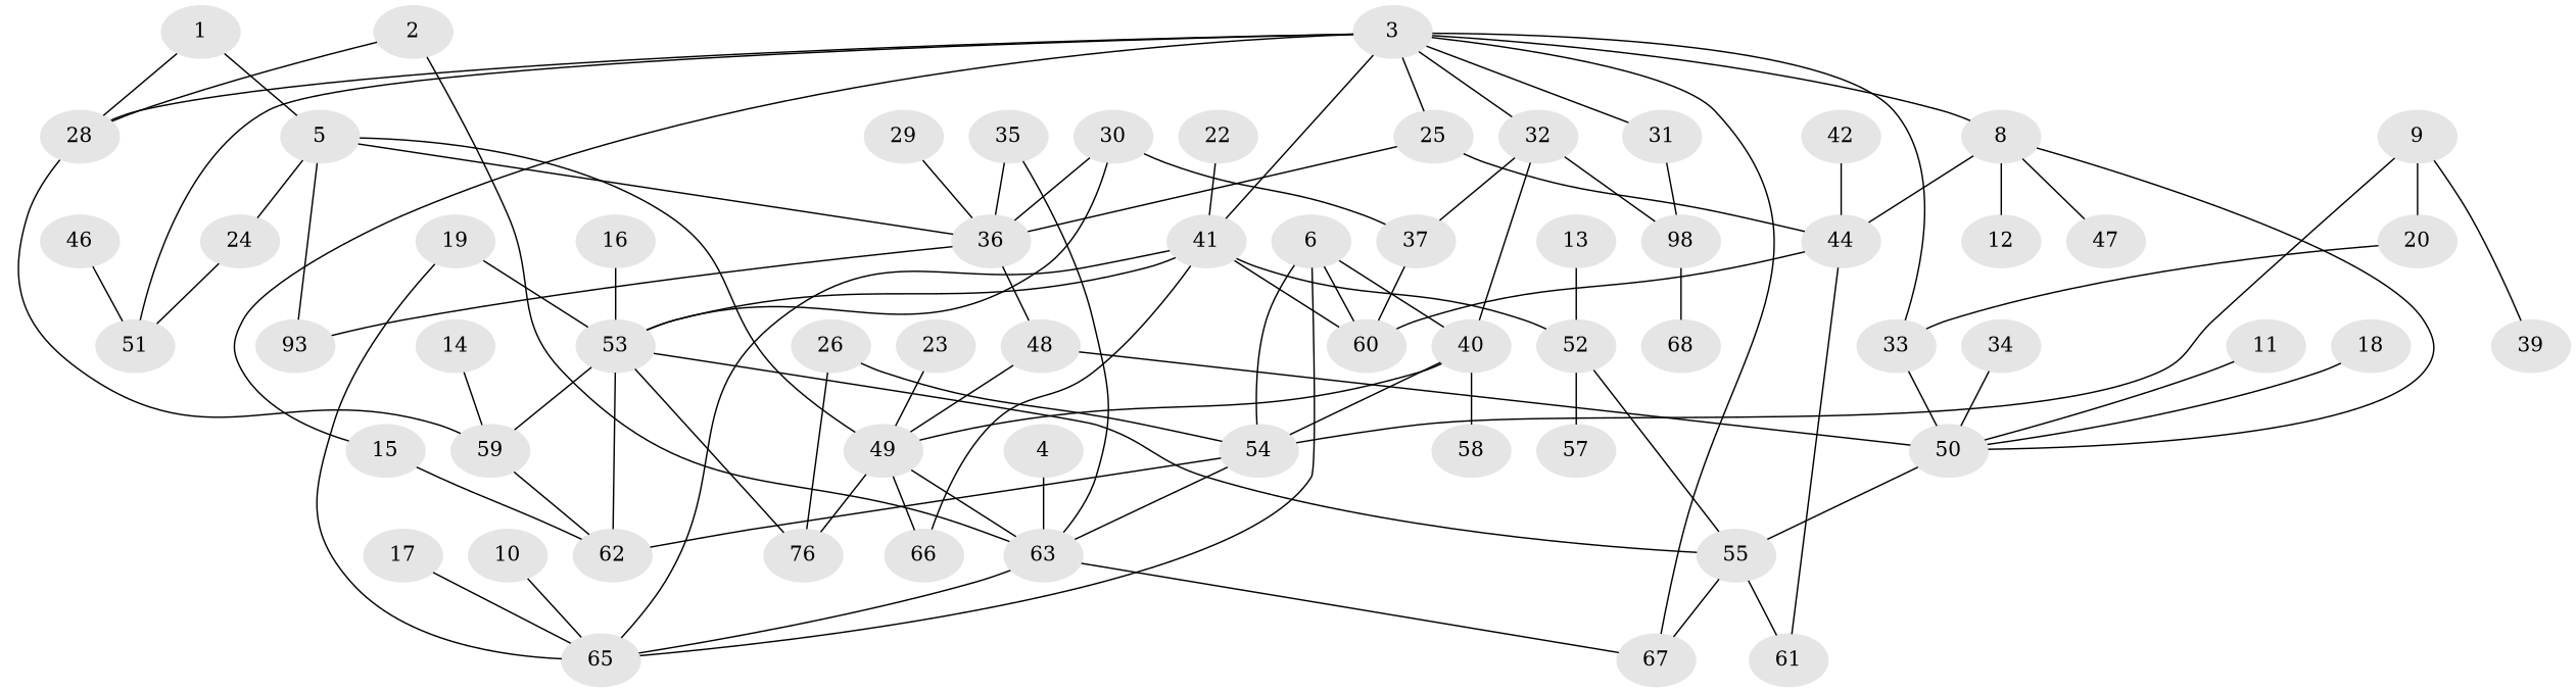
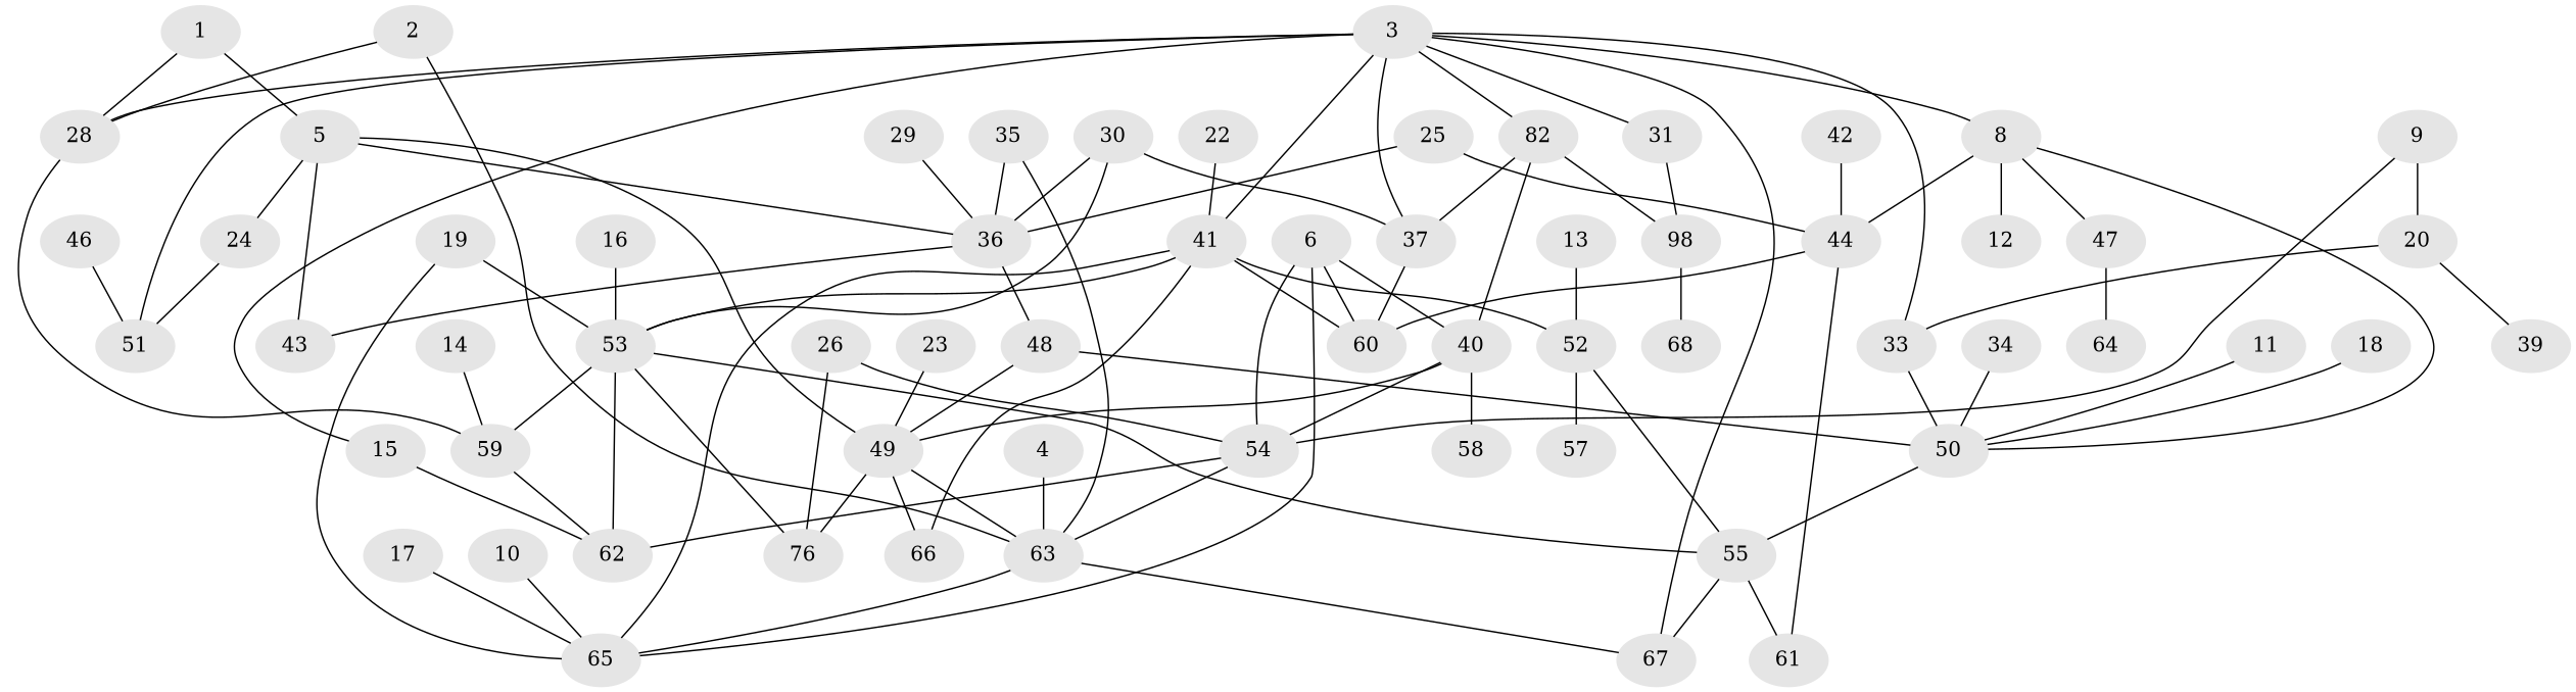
  graph {
    fontname="DejaVu Serif"
    node [color=gray90 fontname="DejaVu Serif" style=filled]
    edge [fontname="DejaVu Serif" weight=1.0]
    1
    5
    28
    24
    36
-   43 [label=93]
+   43
    49
    59
    2
    63
    67
    65
    3
    8
    15
    31
-   32
+   32 [label=82]
    37
    41
    51
    33
    12
    44
    47
    50
    62
    n27 [label=98]
    40
    60
    52
    53
    66
    4
    48
    n35 [label=76]
    6
    54
    58
    55
    61
+   64
    9
    20
    39
    10
    11
    13
    57
    14
    16
    17
    18
    19
    22
    23
    25
    26
    29
    30
    68
    34
    35
    42
    46
    1 -- 5
    1 -- 28
    5 -- 24
    5 -- 36
    5 -- 43
    5 -- 49
    28 -- 59
    24 -- 51
    36 -- 43
    36 -- 48
    49 -- 63
    49 -- 66
    49 -- n35
    59 -- 62
    2 -- 28
    2 -- 63
    63 -- 67
    63 -- 65
    3 -- 28
    3 -- 67
    3 -- 8
    3 -- 15
    3 -- 31
    3 -- 32
-   3 -- 25
+   3 -- 37
    3 -- 41 [weight=2.0]
    3 -- 51
    3 -- 33
    8 -- 12
    8 -- 44
    8 -- 47
    8 -- 50
    15 -- 62
    31 -- n27
    32 -- 37
    32 -- n27
    32 -- 40
    37 -- 60
    41 -- 65
    41 -- 60
    41 -- 52
    41 -- 53
    41 -- 66
    33 -- 50
    44 -- 60
    44 -- 61
+   47 -- 64
    50 -- 55 [weight=2.0]
    n27 -- 68
    40 -- 49
    40 -- 54
    40 -- 58
    52 -- 55
    52 -- 57
    53 -- 59
    53 -- 62
    53 -- n35
    53 -- 55
    4 -- 63
    48 -- 49
    48 -- 50
    6 -- 65
    6 -- 40
    6 -- 60
    6 -- 54
    54 -- 63
    54 -- 62
    55 -- 67
    55 -- 61
    9 -- 54
    9 -- 20
-   9 -- 39
+   20 -- 39
    20 -- 33
    10 -- 65
    11 -- 50
    13 -- 52
    14 -- 59
    16 -- 53
    17 -- 65
    18 -- 50
    19 -- 65
    19 -- 53
    22 -- 41
    23 -- 49
    25 -- 36
    25 -- 44
    26 -- n35
    26 -- 54
    29 -- 36
    30 -- 36
    30 -- 37
    30 -- 53
    34 -- 50
    35 -- 36
    35 -- 63
    42 -- 44
    46 -- 51
  }
